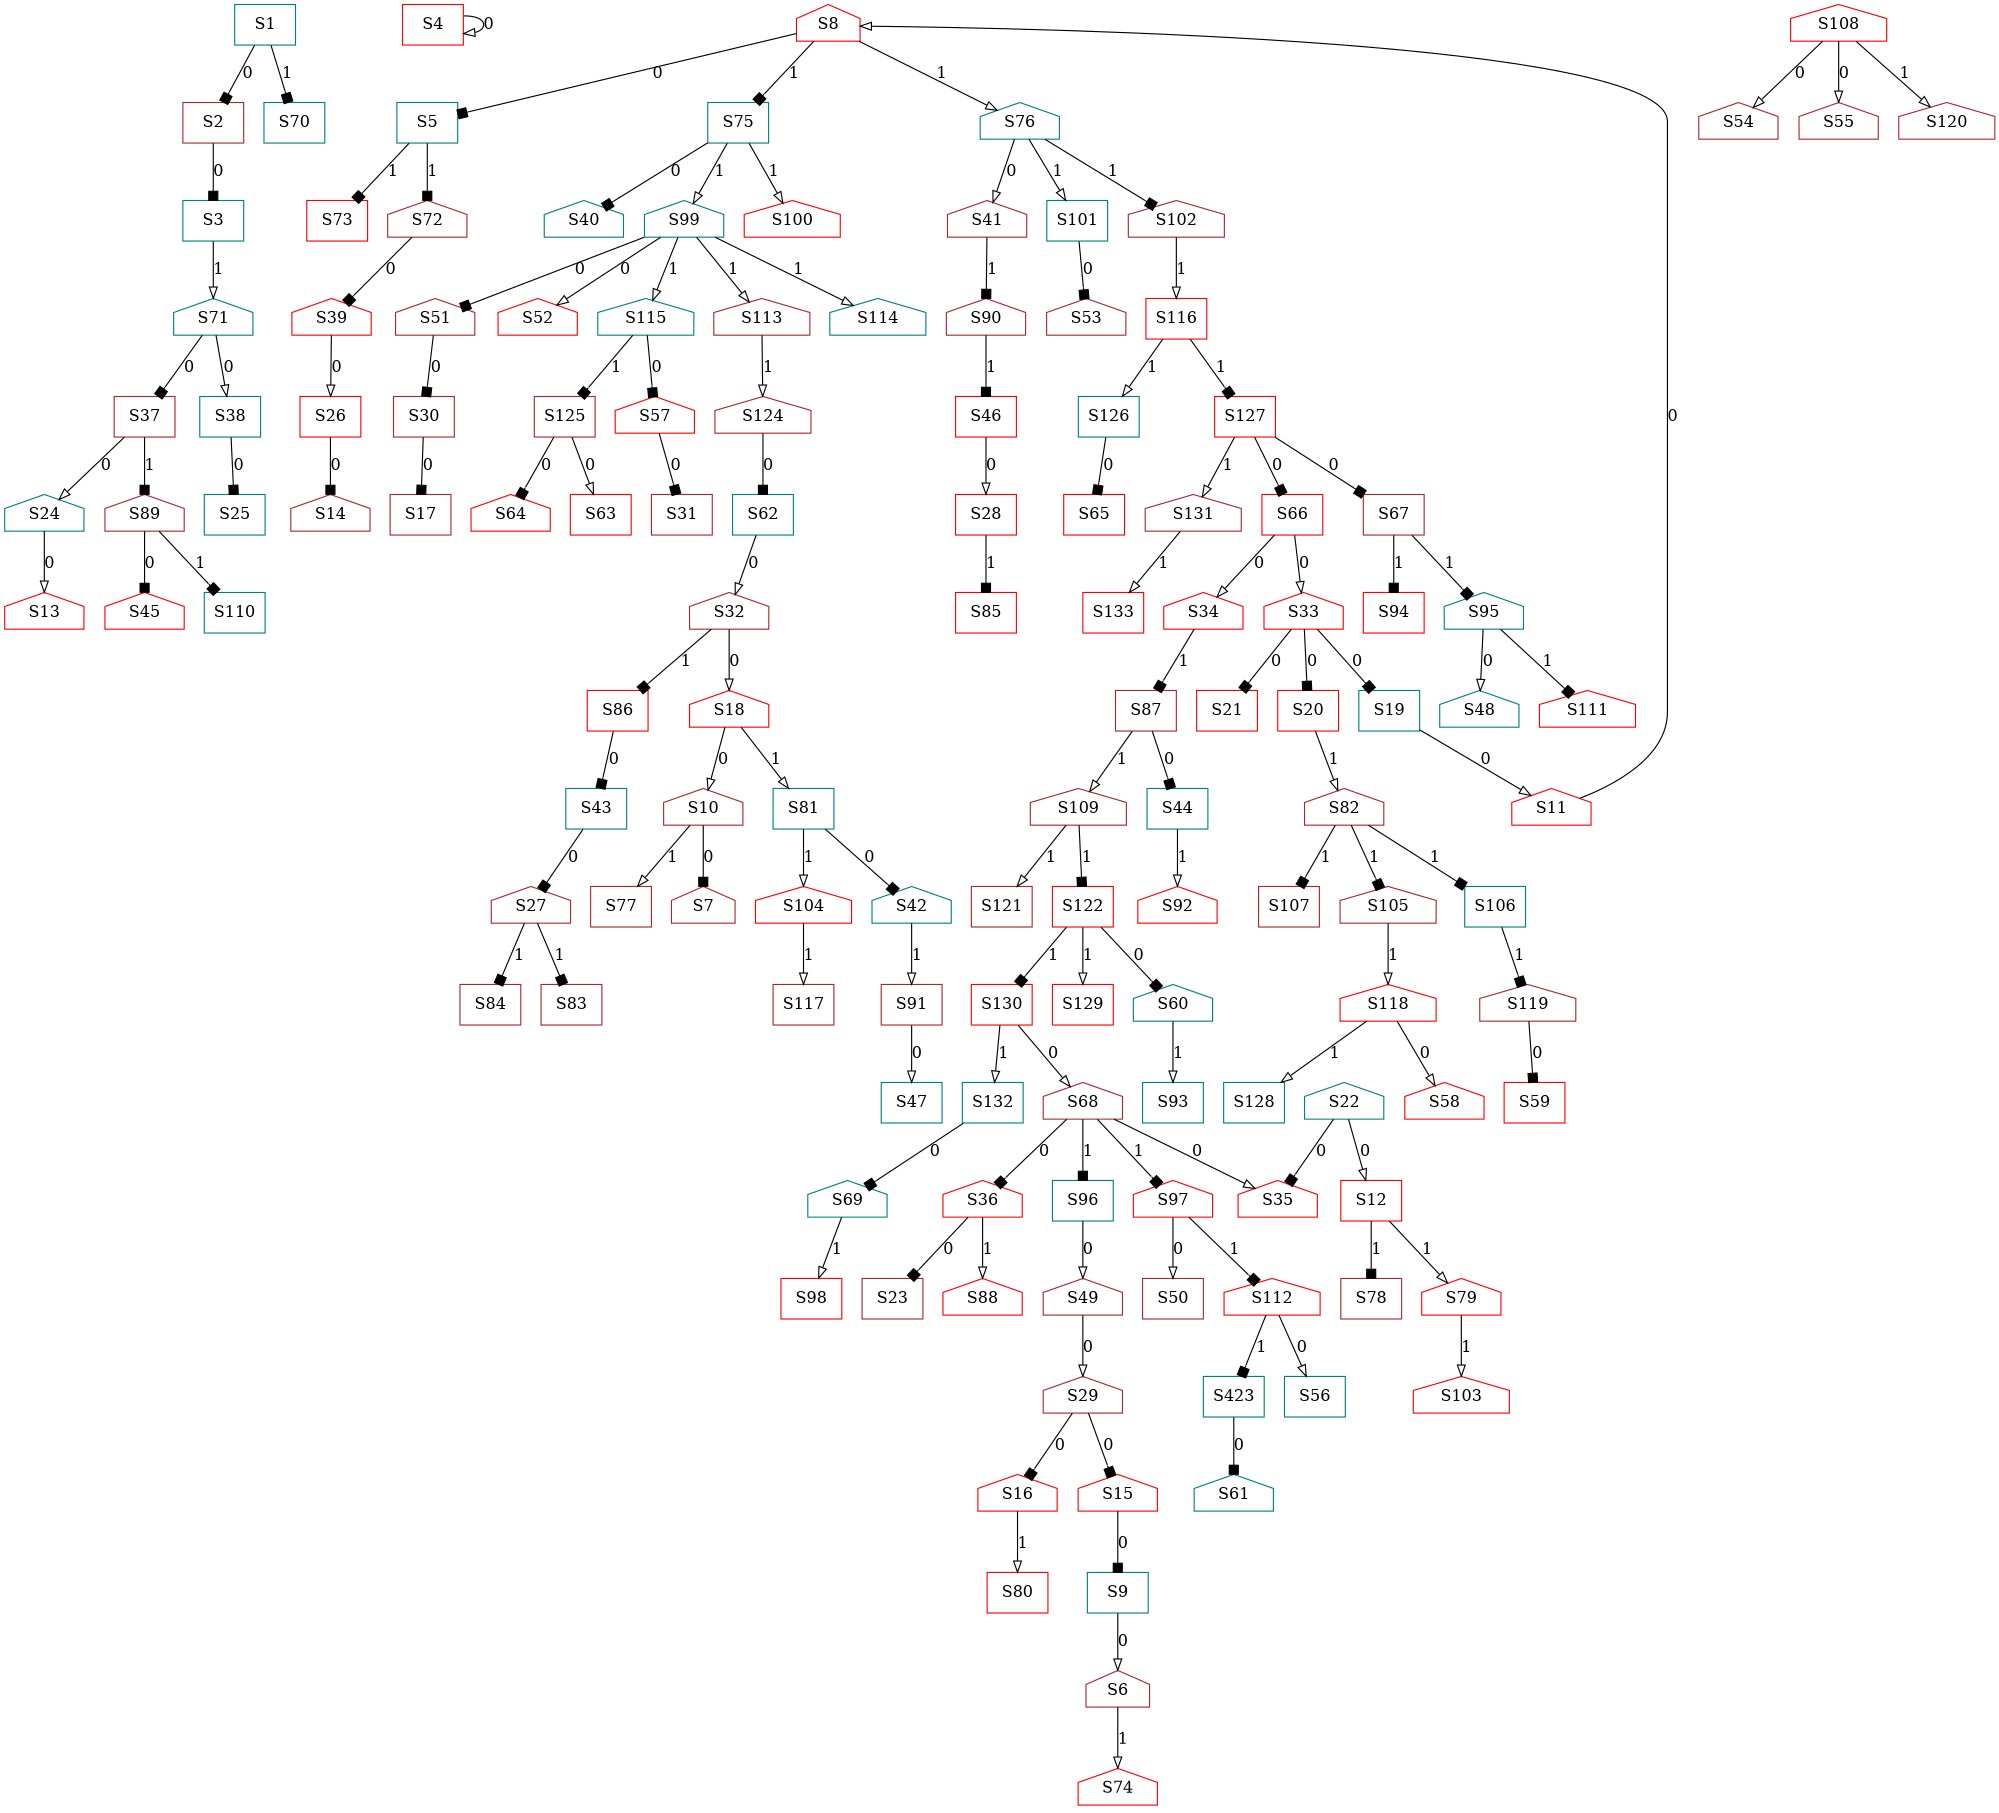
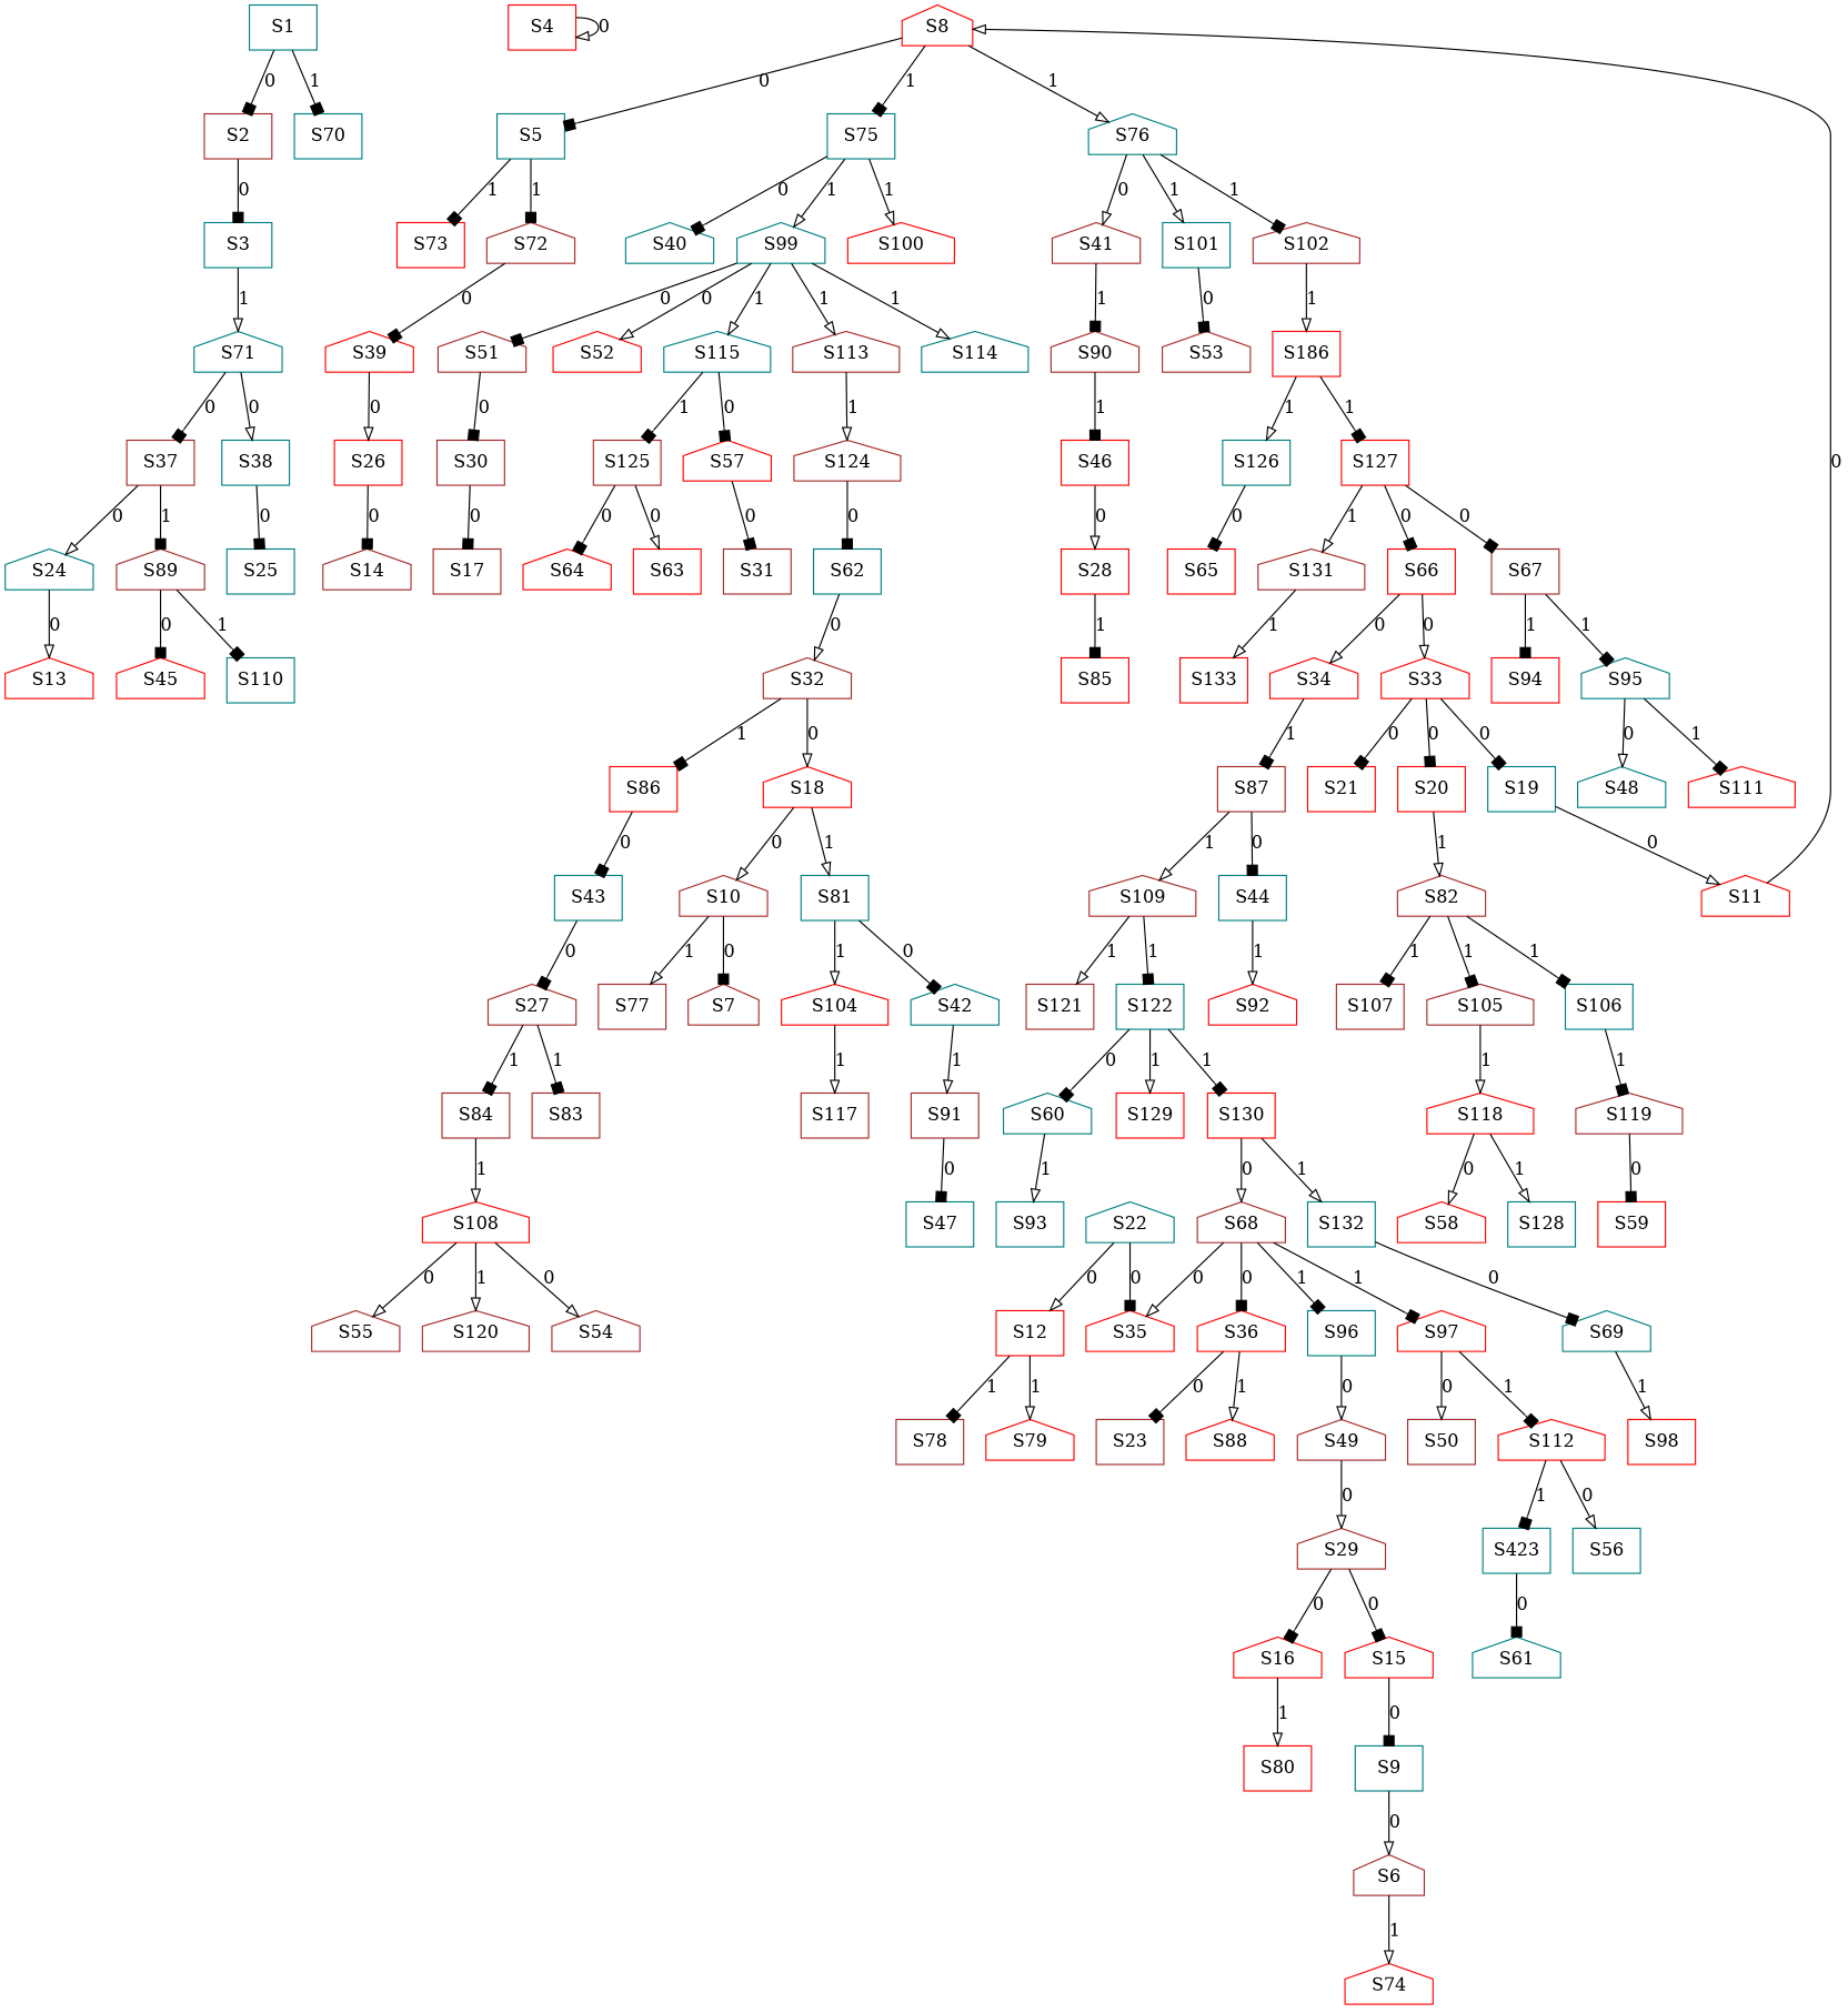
  strict digraph {
    node [color=red shape=house]
    edge [arrowhead=box]
    S1 [color=teal shape=box]
    S2 [color=brown shape=box]
    S70 [color=teal shape=box]
    S3 [color=teal shape=box]
    S71 [color=teal]
    S37 [color=brown shape=box]
    S38 [color=teal shape=box]
    S4 [shape=box]
    S5 [color=teal shape=box]
    S8
    S75 [color=teal shape=box]
    S76 [color=teal]
    S72 [color=brown]
    S73 [shape=box]
    S40 [color=teal]
    S99 [color=teal]
    S100
    S41 [color=brown]
    S101 [color=teal shape=box]
    S102 [color=brown]
    S39
    S9 [color=teal shape=box]
    S6 [color=brown]
    S74
    S10 [color=brown]
    S7 [color=brown]
    S77 [color=brown shape=box]
    S11
    S15
    S18
    S81 [color=teal shape=box]
    S42 [color=teal]
    S104
    S19 [color=teal shape=box]
    S22 [color=teal]
    S12 [shape=box]
    S35
    S78 [color=brown shape=box]
    S79
-   S103
    S24 [color=teal]
    S13
    S26 [shape=box]
    S14 [color=brown]
    S29 [color=brown]
    S16
    S80 [shape=box]
    S30 [color=brown shape=box]
    S17 [color=brown shape=box]
    S32 [color=brown]
    S86 [shape=box]
    S43 [color=teal shape=box]
    S33
    S20 [shape=box]
    S21 [shape=box]
    S82 [color=brown]
    S105 [color=brown]
    S106 [color=teal shape=box]
    S107 [color=brown shape=box]
    S23 [color=brown shape=box]
    S36
    S88
    S89 [color=brown]
    S45
    S110 [color=teal shape=box]
    S25 [color=teal shape=box]
    S27 [color=brown]
    S83 [color=brown shape=box]
    S84 [color=brown shape=box]
    S108
    S46 [shape=box]
    S28 [shape=box]
    S85 [shape=box]
    S49 [color=brown]
    S51 [color=brown]
    S31 [color=brown shape=box]
    S57
    S62 [color=teal shape=box]
    S66 [shape=box]
    S34
    S87 [color=brown shape=box]
    S44 [color=teal shape=box]
    S109 [color=brown]
    S68 [color=brown]
    S96 [color=teal shape=box]
    S97
    S50 [color=brown shape=box]
    S112
    S52
    S115 [color=teal]
    S113 [color=brown]
    S114 [color=teal]
    S90 [color=brown]
    S53 [color=brown]
-   S116 [shape=box]
+   S116 [shape=box label=S186]
    S91 [color=brown shape=box]
    S117 [color=brown shape=box]
    S47 [color=teal shape=box]
    S92
-   S122 [shape=box]
+   S122 [color=teal shape=box]
    S121 [color=brown shape=box]
    S95 [color=teal]
    S48 [color=teal]
    S111
    S56 [color=teal shape=box]
    n106 [color=teal label=S423 shape=box]
    S125 [color=brown shape=box]
    S124 [color=brown]
    S54 [color=brown]
    S55 [color=brown]
    S120 [color=brown]
    S61 [color=teal]
    S63 [shape=box]
    S64
    S118
    S58
    S128 [color=teal shape=box]
    S119 [color=brown]
    S59 [shape=box]
    S60 [color=teal]
    S130 [shape=box]
    S129 [shape=box]
    S93 [color=teal shape=box]
    S132 [color=teal shape=box]
    S126 [color=teal shape=box]
    S65 [shape=box]
    S127 [shape=box]
    S67 [color=brown shape=box]
    S131 [color=brown]
    S94 [shape=box]
    S133 [shape=box]
    S69 [color=teal]
    S98 [shape=box]
    S1 -> S2 [label=0]
    S1 -> S70 [label=1]
    S2 -> S3 [label=0]
    S3 -> S71 [arrowhead=onormal label=1]
    S71 -> S37 [label=0]
    S71 -> S38 [arrowhead=onormal label=0]
    S37 -> S24 [arrowhead=onormal label=0]
    S37 -> S89 [label=1]
    S38 -> S25 [label=0]
    S4 -> S4 [arrowhead=onormal label=0]
    S5 -> S72 [label=1]
    S5 -> S73 [label=1]
    S8 -> S5 [label=0]
    S8 -> S75 [label=1]
    S8 -> S76 [arrowhead=onormal label=1]
    S75 -> S40 [label=0]
    S75 -> S99 [arrowhead=onormal label=1]
    S75 -> S100 [arrowhead=onormal label=1]
    S76 -> S41 [arrowhead=onormal label=0]
    S76 -> S101 [arrowhead=onormal label=1]
    S76 -> S102 [label=1]
    S72 -> S39 [label=0]
    S99 -> S51 [label=0]
    S99 -> S52 [arrowhead=onormal label=0]
    S99 -> S115 [arrowhead=onormal label=1]
    S99 -> S113 [arrowhead=onormal label=1]
    S99 -> S114 [arrowhead=onormal label=1]
    S41 -> S90 [label=1]
    S101 -> S53 [label=0]
    S102 -> S116 [arrowhead=onormal label=1]
    S39 -> S26 [arrowhead=onormal label=0]
    S9 -> S6 [arrowhead=onormal label=0]
    S6 -> S74 [arrowhead=onormal label=1]
    S10 -> S7 [label=0]
    S10 -> S77 [arrowhead=onormal label=1]
    S11 -> S8 [arrowhead=onormal label=0]
    S15 -> S9 [label=0]
    S18 -> S10 [arrowhead=onormal label=0]
    S18 -> S81 [arrowhead=onormal label=1]
    S81 -> S42 [label=0]
    S81 -> S104 [arrowhead=onormal label=1]
    S42 -> S91 [arrowhead=onormal label=1]
    S104 -> S117 [arrowhead=onormal label=1]
    S19 -> S11 [arrowhead=onormal label=0]
    S22 -> S12 [arrowhead=onormal label=0]
    S22 -> S35 [label=0]
    S12 -> S78 [label=1]
    S12 -> S79 [arrowhead=onormal label=1]
-   S79 -> S103 [arrowhead=onormal label=1]
    S24 -> S13 [arrowhead=onormal label=0]
    S26 -> S14 [label=0]
    S29 -> S15 [label=0]
    S29 -> S16 [label=0]
    S16 -> S80 [arrowhead=onormal label=1]
    S30 -> S17 [label=0]
    S32 -> S18 [arrowhead=onormal label=0]
    S32 -> S86 [label=1]
    S86 -> S43 [label=0]
    S43 -> S27 [label=0]
    S33 -> S19 [label=0]
    S33 -> S20 [label=0]
    S33 -> S21 [label=0]
    S20 -> S82 [arrowhead=onormal label=1]
    S82 -> S105 [label=1]
    S82 -> S106 [label=1]
    S82 -> S107 [label=1]
    S105 -> S118 [arrowhead=onormal label=1]
    S106 -> S119 [label=1]
    S36 -> S23 [label=0]
    S36 -> S88 [arrowhead=onormal label=1]
    S89 -> S45 [label=0]
    S89 -> S110 [label=1]
    S27 -> S83 [label=1]
    S27 -> S84 [label=1]
+   S84 -> S108 [arrowhead=onormal label=1]
    S108 -> S54 [arrowhead=onormal label=0]
    S108 -> S55 [arrowhead=onormal label=0]
    S108 -> S120 [arrowhead=onormal label=1]
    S46 -> S28 [arrowhead=onormal label=0]
    S28 -> S85 [label=1]
    S49 -> S29 [arrowhead=onormal label=0]
    S51 -> S30 [label=0]
    S57 -> S31 [label=0]
    S62 -> S32 [arrowhead=onormal label=0]
    S66 -> S33 [arrowhead=onormal label=0]
    S66 -> S34 [arrowhead=onormal label=0]
    S34 -> S87 [label=1]
    S87 -> S44 [label=0]
    S87 -> S109 [arrowhead=onormal label=1]
    S44 -> S92 [arrowhead=onormal label=1]
    S109 -> S122 [label=1]
    S109 -> S121 [arrowhead=onormal label=1]
    S68 -> S35 [arrowhead=onormal label=0]
    S68 -> S36 [label=0]
    S68 -> S96 [label=1]
    S68 -> S97 [label=1]
    S96 -> S49 [arrowhead=onormal label=0]
    S97 -> S50 [arrowhead=onormal label=0]
    S97 -> S112 [label=1]
    S112 -> S56 [arrowhead=onormal label=0]
    S112 -> n106 [label=1]
    S115 -> S57 [label=0]
    S115 -> S125 [label=1]
    S113 -> S124 [arrowhead=onormal label=1]
    S90 -> S46 [label=1]
    S116 -> S126 [arrowhead=onormal label=1]
    S116 -> S127 [label=1]
-   S91 -> S47 [arrowhead=onormal label=0]
+   S91 -> S47 [label=0]
    S122 -> S60 [label=0]
    S122 -> S130 [label=1]
    S122 -> S129 [arrowhead=onormal label=1]
    S95 -> S48 [arrowhead=onormal label=0]
    S95 -> S111 [label=1]
    n106 -> S61 [label=0]
    S125 -> S63 [arrowhead=onormal label=0]
    S125 -> S64 [label=0]
    S124 -> S62 [label=0]
    S118 -> S58 [arrowhead=onormal label=0]
    S118 -> S128 [arrowhead=onormal label=1]
    S119 -> S59 [label=0]
    S60 -> S93 [arrowhead=onormal label=1]
    S130 -> S68 [arrowhead=onormal label=0]
    S130 -> S132 [arrowhead=onormal label=1]
    S132 -> S69 [label=0]
    S126 -> S65 [label=0]
    S127 -> S66 [label=0]
    S127 -> S67 [label=0]
    S127 -> S131 [arrowhead=onormal label=1]
    S67 -> S95 [label=1]
    S67 -> S94 [label=1]
    S131 -> S133 [arrowhead=onormal label=1]
    S69 -> S98 [arrowhead=onormal label=1]
  }
